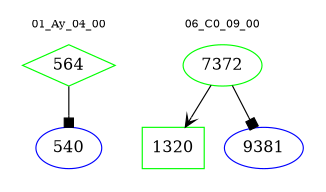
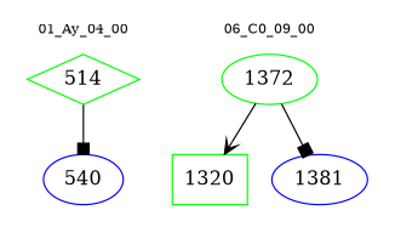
  digraph {
    node [color=green shape=ellipse]
    edge [arrowhead=box color=black]
-   n1 [label=564 shape=diamond]
+   n1 [label=514 shape=diamond]
    n2 [color=blue label=540]
-   n3 [label=7372]
+   n3 [label=1372]
    n4 [label=1320 shape=box]
-   n5 [color=blue label=9381]
+   n5 [color=blue label=1381]
    subgraph cluster_1 {
      color=white
      fontsize=10
      label="01_Ay_04_00"
      n1
      n2
    }
    subgraph cluster_2 {
      color=white
      fontsize=10
      label="06_C0_09_00"
      n3
      n4
      n5
    }
    n1 -> n2
    n3 -> n4 [arrowhead=vee]
    n3 -> n5
  }
